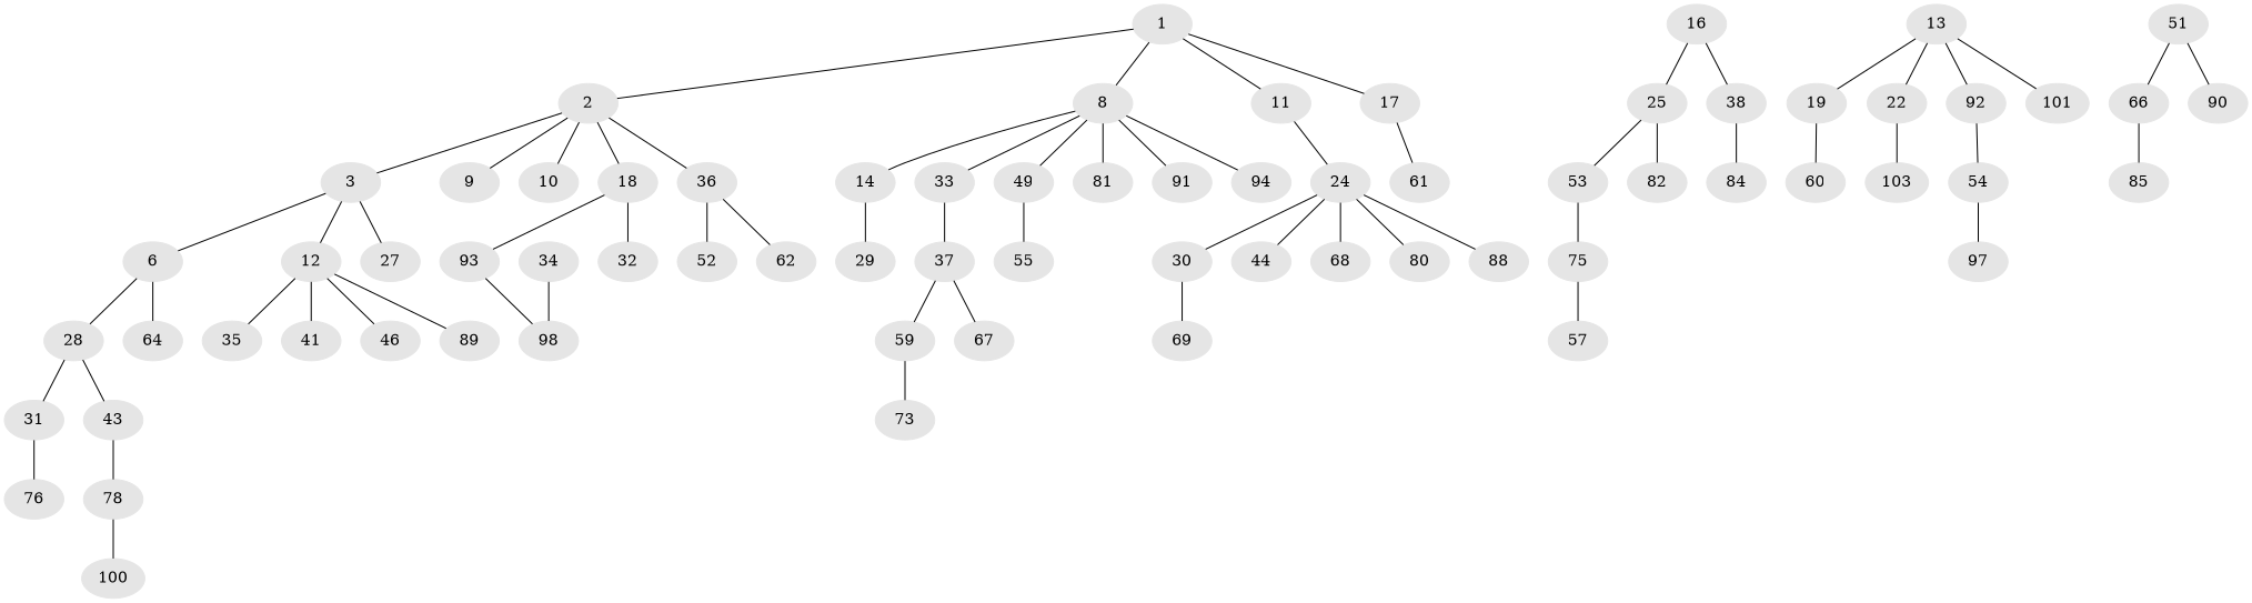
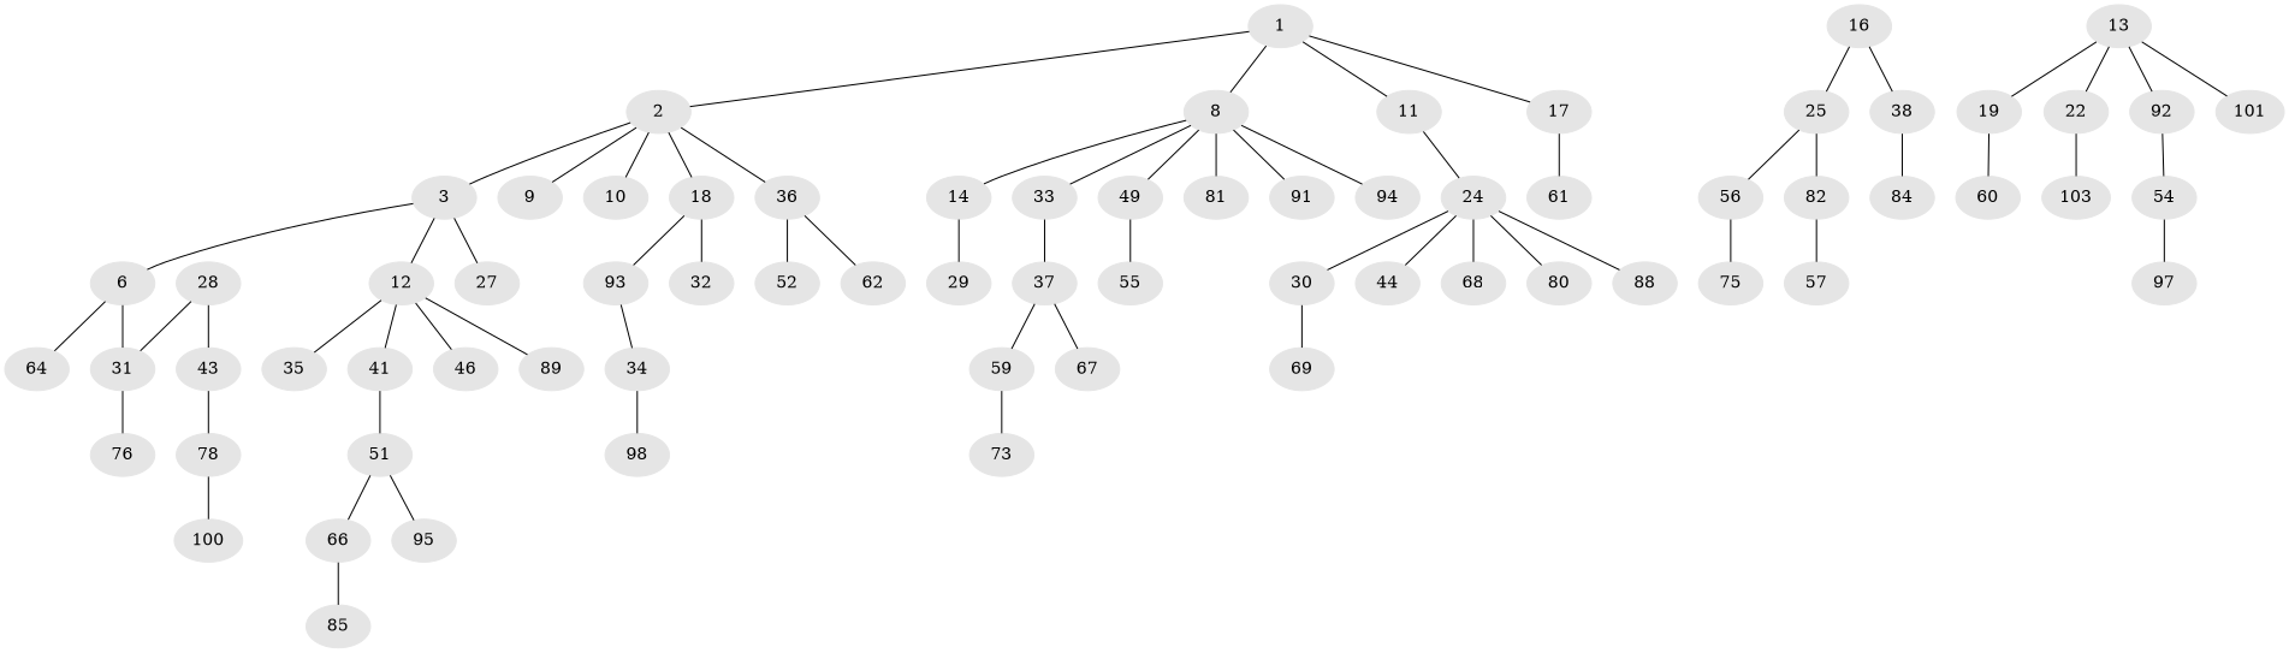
  graph {
    node [color=gray90 style=filled]
    1 [super="+5"]
    2 [super="+4"]
    8 [super="+48"]
    11 [super="+20"]
    17 [super="+57"]
    3 [super="+7"]
    9
    10
    18 [super="+74"]
    36
    14 [super="+15"]
    33
    49 [super="+83"]
    81 [super="+102"]
    91
    94
    24 [super="+45"]
    16 [super="+50"]
    25 [super="+26"]
    38 [super="+72"]
    61 [super="+65"]
    6
    12 [super="+21"]
    27
    n25 [label=93]
    32 [super="+47"]
    52 [super="+93"]
    62
    28 [super="+92"]
    64
    35 [super="+71"]
    41
    46
    89
    13 [super="+58"]
    19 [super="+40"]
    22 [super="+39"]
    n38 [label=92]
    101
    31
    43
    29 [super="+79"]
    37 [super="+105"]
    55
    30 [super="+95"]
    44
    68
    80
    88 [super="+96"]
    51 [super="+63"]
    60
    103
    54 [super="+56"]
-   53 [super="+99"]
+   53 [super="+99" label=56]
    82
    84
    34 [super="+70"]
    98
    69
    75 [super="+104"]
    76
    78 [super="+106"]
    59
    67
    73 [super="+86"]
    66 [super="+87"]
-   90
+   90 [label=95]
    97
    100
    85
    n71 [label=57]
    1 -- 2
    1 -- 8
    1 -- 11
    1 -- 17
    2 -- 3
    2 -- 9
    2 -- 10
    2 -- 18
    2 -- 36
    8 -- 14
    8 -- 33
    8 -- 49
    8 -- 81
    8 -- 91
    8 -- 94
    11 -- 24
    17 -- 61
    3 -- 6
    3 -- 12
    3 -- 27
    18 -- n25
    18 -- 32
    36 -- 52
    36 -- 62
    14 -- 29
    33 -- 37
    49 -- 55
    24 -- 30
    24 -- 44
    24 -- 68
    24 -- 80
    24 -- 88
    16 -- 25
    16 -- 38
    25 -- 53
    25 -- 82
    38 -- 84
-   6 -- 28
+   6 -- 31
    6 -- 64
    12 -- 35
    12 -- 41
    12 -- 46
    12 -- 89
-   n25 -- 98
+   n25 -- 34
    28 -- 31
    28 -- 43
+   41 -- 51
    13 -- 19
    13 -- 22
    13 -- n38
    13 -- 101
    19 -- 60
    22 -- 103
    n38 -- 54
    31 -- 76
    43 -- 78
    37 -- 59
    37 -- 67
    30 -- 69
    51 -- 66
    51 -- 90
    54 -- 97
    53 -- 75
    34 -- 98
-   75 -- n71
+   82 -- n71
    78 -- 100
    59 -- 73
    66 -- 85
  }
